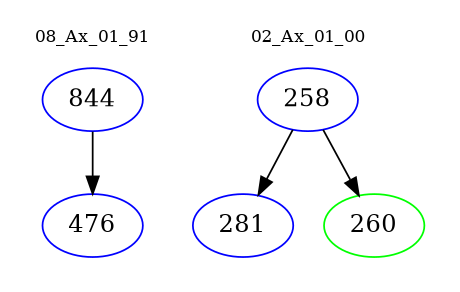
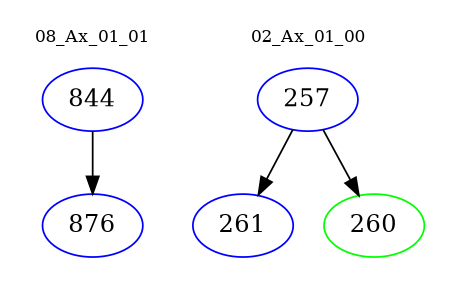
  digraph {
    node [color=blue]
    edge [color=black]
    n1 [label=844]
-   n2 [label=476]
-   n3 [label=258]
-   n4 [label=281]
+   n2 [label=876]
+   n3 [label=257]
+   n4 [label=261]
    n5 [color=green label=260]
    subgraph cluster_1 {
      color=white
      fontsize=10
-     label="08_Ax_01_91"
+     label="08_Ax_01_01"
      n1
      n2
    }
    subgraph cluster_2 {
      color=white
      fontsize=10
      label="02_Ax_01_00"
      n3
      n4
      n5
    }
    n1 -> n2
    n3 -> n4
    n3 -> n5
  }
